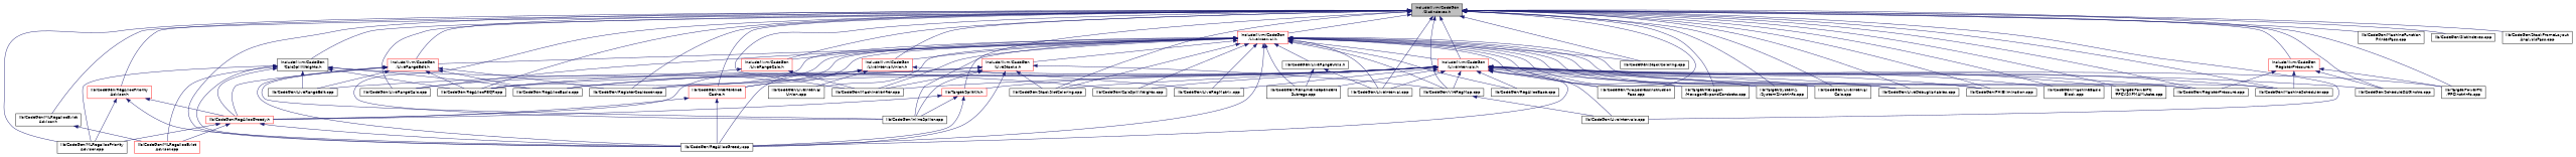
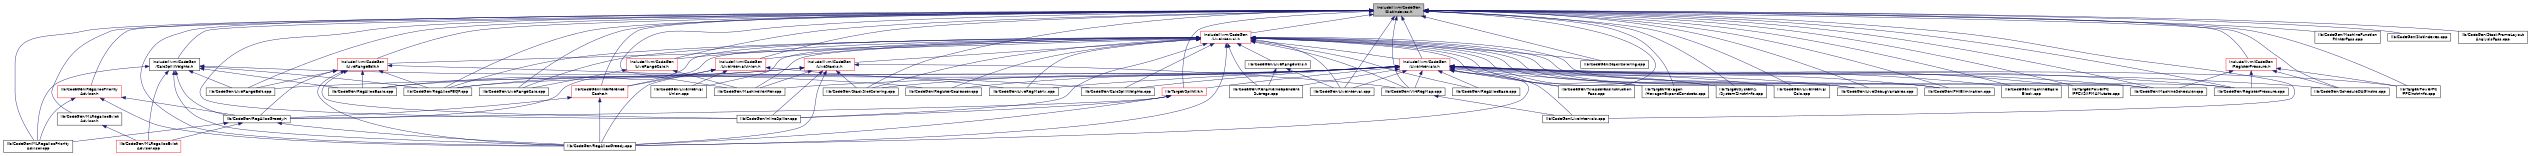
  digraph {
    node [color=black fontname=Helvetica fontsize=10 shape=record]
    edge [color=midnightblue dir=back fontname=Helvetica fontsize=10 labelfontname=Helvetica labelfontsize=10 style=solid]
    n1 [fillcolor=grey75 fontcolor=black height=0.2 label="include/llvm/CodeGen\l/SlotIndexes.h" style=filled width=0.4]
    n2 [height=0.2 label="include/llvm/CodeGen\l/CalcSpillWeights.h" width=0.4]
    n3 [height=0.2 label="lib/CodeGen/MLRegallocPriority\lAdvisor.cpp" width=0.4]
    n4 [height=0.2 label="lib/CodeGen/RegAllocGreedy.cpp" width=0.4]
    n5 [height=0.2 label="lib/CodeGen/RegAllocPBQP.cpp" width=0.4]
    n6 [color=red height=0.2 label="include/llvm/CodeGen\l/LiveInterval.h" width=0.4]
    n7 [color=red height=0.2 label="include/llvm/CodeGen\l/LiveIntervals.h" width=0.4]
    n8 [color=red height=0.2 label="lib/Target/SplitKit.h" width=0.4]
    n9 [height=0.2 label="lib/CodeGen/InlineSpiller.cpp" width=0.4]
    n10 [height=0.2 label="lib/CodeGen/LiveDebugVariables.cpp" width=0.4]
    n11 [height=0.2 label="lib/CodeGen/LiveInterval.cpp" width=0.4]
    n12 [height=0.2 label="lib/CodeGen/LiveIntervals.cpp" width=0.4]
    n13 [height=0.2 label="lib/CodeGen/MachineBasic\lBlock.cpp" width=0.4]
    n14 [height=0.2 label="lib/CodeGen/MachineScheduler.cpp" width=0.4]
    n15 [height=0.2 label="lib/CodeGen/MachineVerifier.cpp" width=0.4]
    n16 [height=0.2 label="lib/CodeGen/PHIElimination.cpp" width=0.4]
    n17 [height=0.2 label="lib/CodeGen/RegisterCoalescer.cpp" width=0.4]
    n18 [height=0.2 label="lib/CodeGen/RegisterPressure.cpp" width=0.4]
    n19 [height=0.2 label="lib/CodeGen/ScheduleDAGInstrs.cpp" width=0.4]
    n20 [height=0.2 label="lib/CodeGen/StackSlotColoring.cpp" width=0.4]
    n21 [height=0.2 label="lib/CodeGen/TwoAddressInstruction\lPass.cpp" width=0.4]
    n22 [height=0.2 label="lib/CodeGen/VirtRegMap.cpp" width=0.4]
    n23 [height=0.2 label="lib/Target/Hexagon\l/HexagonExpandCondsets.cpp" width=0.4]
    n24 [height=0.2 label="lib/Target/PowerPC\l/PPCInstrInfo.cpp" width=0.4]
    n25 [height=0.2 label="lib/Target/PowerPC\l/PPCVSXFMAMutate.cpp" width=0.4]
    n26 [height=0.2 label="lib/Target/SystemZ\l/SystemZInstrInfo.cpp" width=0.4]
    n27 [color=red height=0.2 label="include/llvm/CodeGen\l/LiveIntervalUnion.h" width=0.4]
    n28 [color=red height=0.2 label="lib/CodeGen/Interference\lCache.h" width=0.4]
    n29 [color=red height=0.2 label="include/llvm/CodeGen\l/LiveRangeCalc.h" width=0.4]
    n30 [height=0.2 label="lib/CodeGen/LiveRangeCalc.cpp" width=0.4]
    n31 [color=red height=0.2 label="include/llvm/CodeGen\l/LiveRangeEdit.h" width=0.4]
    n32 [height=0.2 label="lib/CodeGen/LiveInterval\lCalc.cpp" width=0.4]
    n33 [height=0.2 label="lib/CodeGen/StackColoring.cpp" width=0.4]
    n34 [color=red height=0.2 label="include/llvm/CodeGen\l/RegisterPressure.h" width=0.4]
    n35 [height=0.2 label="lib/CodeGen/MachineFunction\lPrinterPass.cpp" width=0.4]
    n36 [color=red height=0.2 label="lib/CodeGen/RegAllocPriority\lAdvisor.h" width=0.4]
    n37 [height=0.2 label="lib/CodeGen/MLRegallocEvict\lAdvisor.h" width=0.4]
    n38 [height=0.2 label="lib/CodeGen/SlotIndexes.cpp" width=0.4]
    n39 [height=0.2 label="lib/CodeGen/StackFrameLayout\lAnalysisPass.cpp" width=0.4]
    n40 [height=0.2 label="lib/CodeGen/CalcSpillWeights.cpp" width=0.4]
    n41 [height=0.2 label="lib/CodeGen/LiveRangeEdit.cpp" width=0.4]
-   n42 [color=red height=0.2 label="lib/CodeGen/RegAllocGreedy.h" width=0.4]
+   n42 [height=0.2 label="lib/CodeGen/RegAllocGreedy.h" width=0.4]
    n43 [color=red height=0.2 label="lib/CodeGen/MLRegallocEvict\lAdvisor.cpp" width=0.4]
    n44 [height=0.2 label="lib/CodeGen/RegAllocBasic.cpp" width=0.4]
    n45 [height=0.2 label="lib/CodeGen/LiveRegMatrix.cpp" width=0.4]
    n46 [height=0.2 label="lib/CodeGen/RegAllocBase.cpp" width=0.4]
    n47 [height=0.2 label="lib/CodeGen/RenameIndependent\lSubregs.cpp" width=0.4]
    n48 [height=0.2 label="lib/CodeGen/LiveInterval\lUnion.cpp" width=0.4]
    n49 [color=red height=0.2 label="include/llvm/CodeGen\l/LiveStacks.h" width=0.4]
    n50 [height=0.2 label="lib/CodeGen/LiveRangeUtils.h" width=0.4]
    n1 -> n2
    n1 -> n3
    n1 -> n4
    n1 -> n5
    n1 -> n6
    n1 -> n7
    n1 -> n8
    n1 -> n9
    n1 -> n10
    n1 -> n11
    n1 -> n12
    n1 -> n13
    n1 -> n14
    n1 -> n15
    n1 -> n16
-   n1 -> n17
+   n1 -> n41
    n1 -> n18
    n1 -> n19
    n1 -> n20
    n1 -> n21
    n1 -> n22
    n1 -> n23
    n1 -> n24
    n1 -> n25
    n1 -> n26
    n1 -> n27
    n1 -> n28
    n1 -> n29
    n1 -> n30
    n1 -> n31
    n1 -> n32
    n1 -> n33
    n1 -> n34
    n1 -> n35
    n1 -> n36
    n1 -> n37
    n1 -> n38
    n1 -> n39
    n2 -> n3
    n2 -> n4
    n2 -> n5
    n2 -> n40
    n2 -> n41
    n2 -> n42
    n2 -> n43
    n2 -> n44
    n6 -> n4
    n6 -> n5
    n6 -> n7
    n6 -> n9
    n6 -> n10
    n6 -> n11
    n6 -> n14
    n6 -> n15
    n6 -> n16
    n6 -> n17
    n6 -> n18
    n6 -> n20
    n6 -> n21
    n6 -> n22
    n6 -> n23
    n6 -> n26
    n6 -> n27
    n6 -> n28
    n6 -> n29
    n6 -> n30
    n6 -> n31
    n6 -> n32
    n6 -> n33
    n6 -> n40
    n6 -> n42
    n6 -> n45
    n6 -> n46
    n6 -> n47
    n6 -> n48
    n6 -> n49
    n6 -> n50
    n7 -> n4
    n7 -> n5
    n7 -> n8
    n7 -> n10
    n7 -> n11
    n7 -> n12
    n7 -> n13
    n7 -> n14
    n7 -> n15
    n7 -> n16
    n7 -> n17
    n7 -> n18
    n7 -> n19
    n7 -> n20
    n7 -> n21
    n7 -> n22
    n7 -> n23
    n7 -> n24
    n7 -> n25
    n7 -> n26
    n7 -> n32
    n7 -> n40
    n7 -> n41
    n7 -> n44
    n7 -> n45
    n7 -> n46
    n7 -> n47
    n8 -> n4
    n8 -> n9
    n8 -> n42
    n22 -> n12
    n27 -> n4
    n27 -> n28
    n27 -> n45
    n27 -> n48
    n28 -> n4
    n28 -> n42
    n29 -> n15
    n29 -> n30
    n31 -> n4
    n31 -> n5
    n31 -> n9
    n31 -> n17
    n31 -> n41
    n31 -> n42
    n31 -> n44
    n34 -> n14
    n34 -> n18
    n34 -> n19
    n34 -> n24
    n36 -> n3
    n36 -> n4
    n36 -> n42
    n37 -> n43
    n42 -> n3
    n42 -> n4
    n42 -> n43
    n49 -> n4
    n49 -> n5
    n49 -> n9
    n49 -> n15
    n49 -> n20
    n49 -> n22
    n49 -> n44
    n50 -> n11
    n50 -> n47
  }
